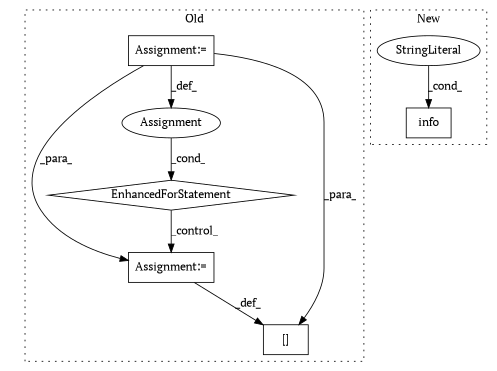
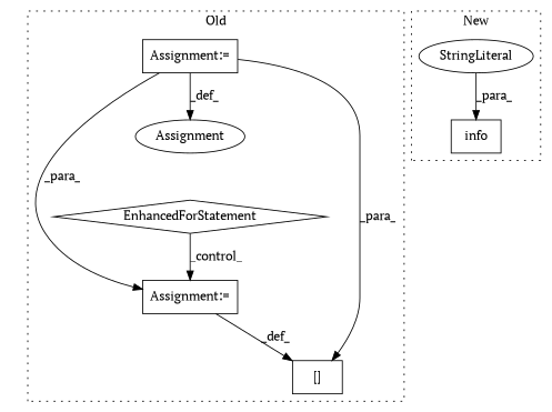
  digraph {
    fontname="PT Serif"
    node [a=7 fontname="PT Serif" l="57,2" s="6499,6586" shape=box]
    edge [fontname="PT Serif"]
    n1 [a=70 label=EnhancedForStatement shape=diamond]
    n2 [l=1 label="Assignment:=" s=6673]
    n3 [a=2 l="33,2" label="[]" s="6859,6980"]
    n4 [a=42 l=1 label=Assignment s=6560 shape=ellipse]
    n5 [label="Assignment:="]
    n6 [a=32 l="5,1" label=info s="7519,7568"]
    n7 [a=45 l=44 label=StringLiteral s=7524 shape=ellipse]
    subgraph cluster_1 {
      label=Old
      style=dotted
      n1
      n2
      n3
      n4
      n5
    }
    subgraph cluster_2 {
      label=New
      style=dotted
      n6
      n7
    }
    n1 -> n2 [label=_control_]
    n2 -> n3 [label=_def_]
-   n4 -> n1 [label=_cond_]
    n5 -> n2 [label=_para_]
    n5 -> n3 [label=_para_]
    n5 -> n4 [label=_def_]
-   n7 -> n6 [label=_cond_]
+   n7 -> n6 [label=_para_]
  }
